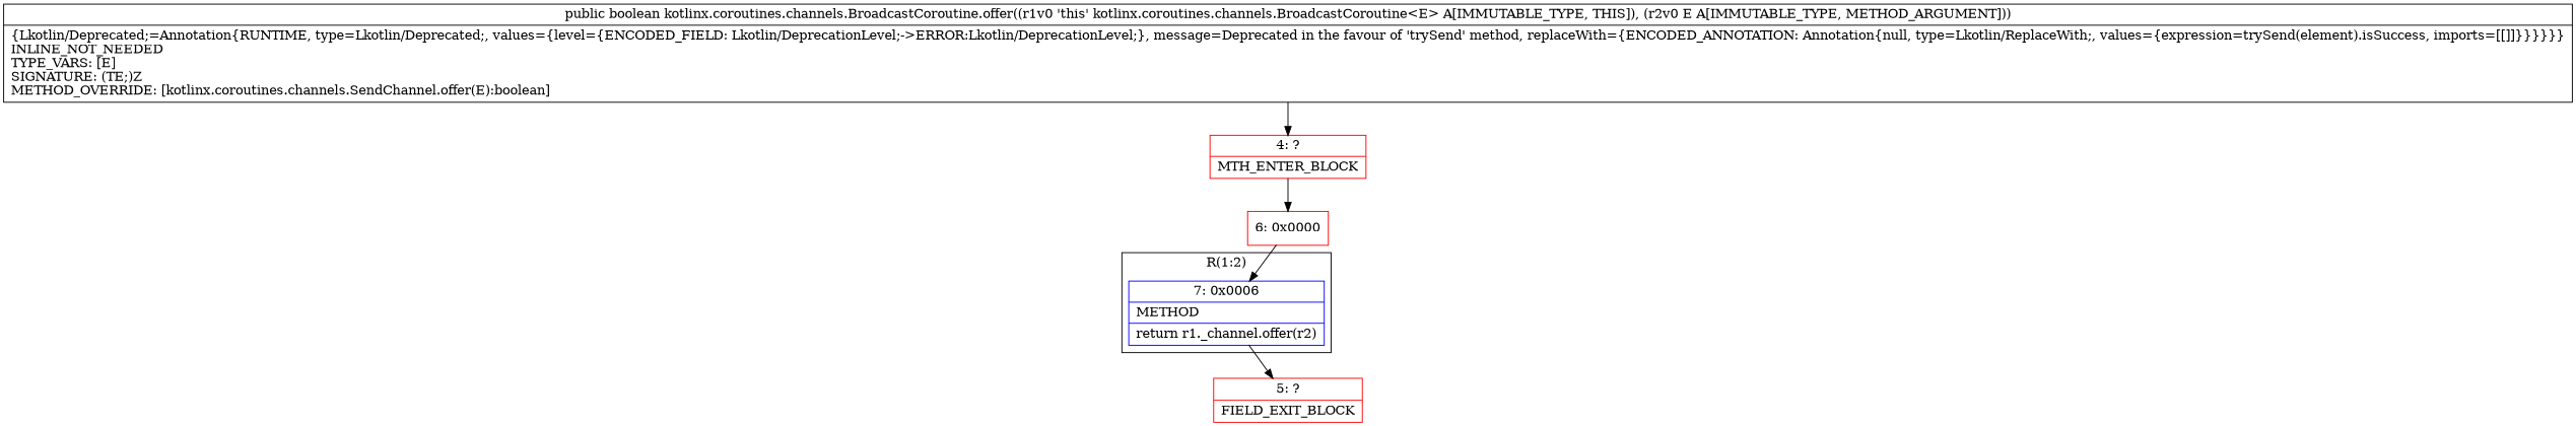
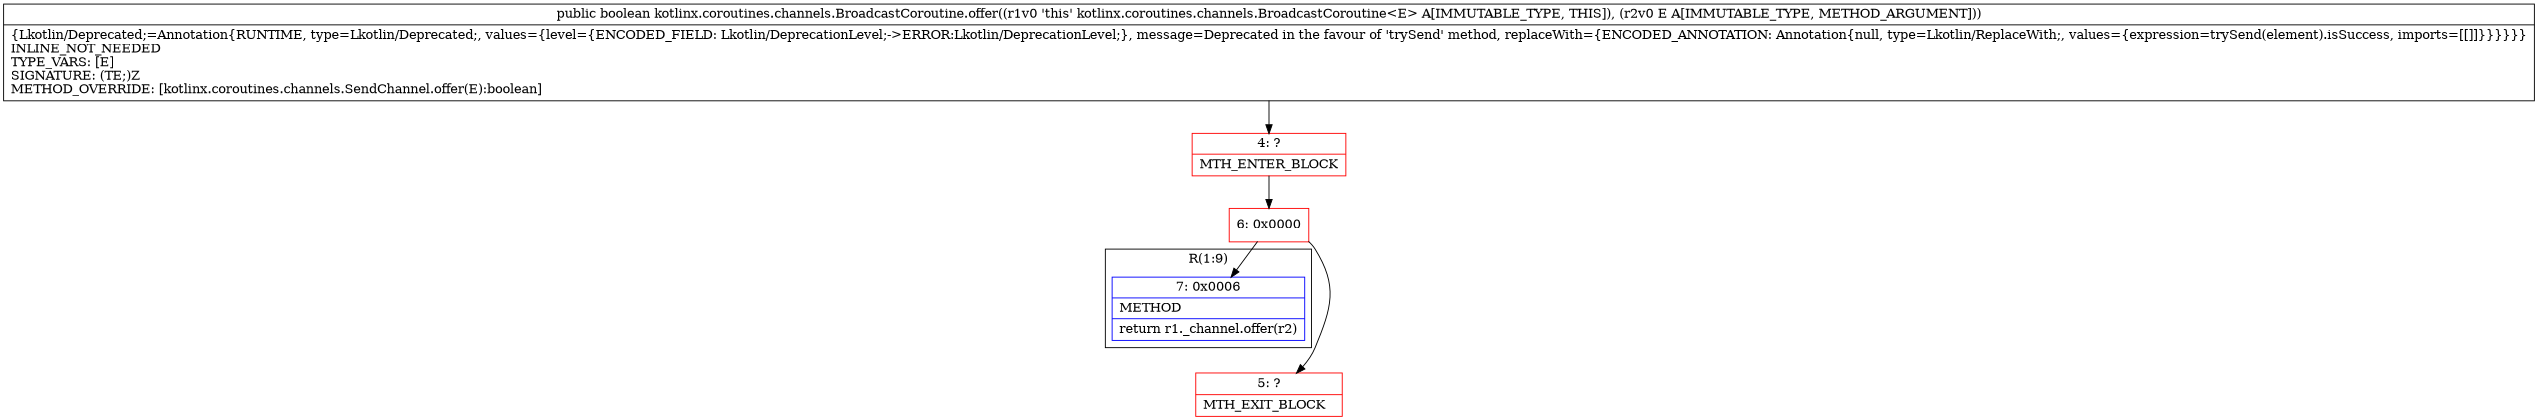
  digraph {
    node [color=red shape=record]
    n1 [color=blue label="{7\:\ 0x0006|METHOD\l|return r1._channel.offer(r2)\l}"]
-   n2 [label="{5\:\ ?|FIELD_EXIT_BLOCK\l}"]
+   n2 [label="{5\:\ ?|MTH_EXIT_BLOCK\l}"]
    n3 [label="{4\:\ ?|MTH_ENTER_BLOCK\l}"]
    n4 [label="{6\:\ 0x0000}"]
    n5 [label="{public boolean kotlinx.coroutines.channels.BroadcastCoroutine.offer((r1v0 'this' kotlinx.coroutines.channels.BroadcastCoroutine\<E\> A[IMMUTABLE_TYPE, THIS]), (r2v0 E A[IMMUTABLE_TYPE, METHOD_ARGUMENT]))  | \{Lkotlin\/Deprecated;=Annotation\{RUNTIME, type=Lkotlin\/Deprecated;, values=\{level=\{ENCODED_FIELD: Lkotlin\/DeprecationLevel;\-\>ERROR:Lkotlin\/DeprecationLevel;\}, message=Deprecated in the favour of 'trySend' method, replaceWith=\{ENCODED_ANNOTATION: Annotation\{null, type=Lkotlin\/ReplaceWith;, values=\{expression=trySend(element).isSuccess, imports=[[]]\}\}\}\}\}\}\lINLINE_NOT_NEEDED\lTYPE_VARS: [E]\lSIGNATURE: (TE;)Z\lMETHOD_OVERRIDE: [kotlinx.coroutines.channels.SendChannel.offer(E):boolean]\l}" color=""]
    subgraph cluster_1 {
-     label="R(1:2)"
+     label="R(1:9)"
      n1
    }
-   n1 -> n2
+   n4 -> n2
    n3 -> n4
    n4 -> n1
    n5 -> n3
  }
